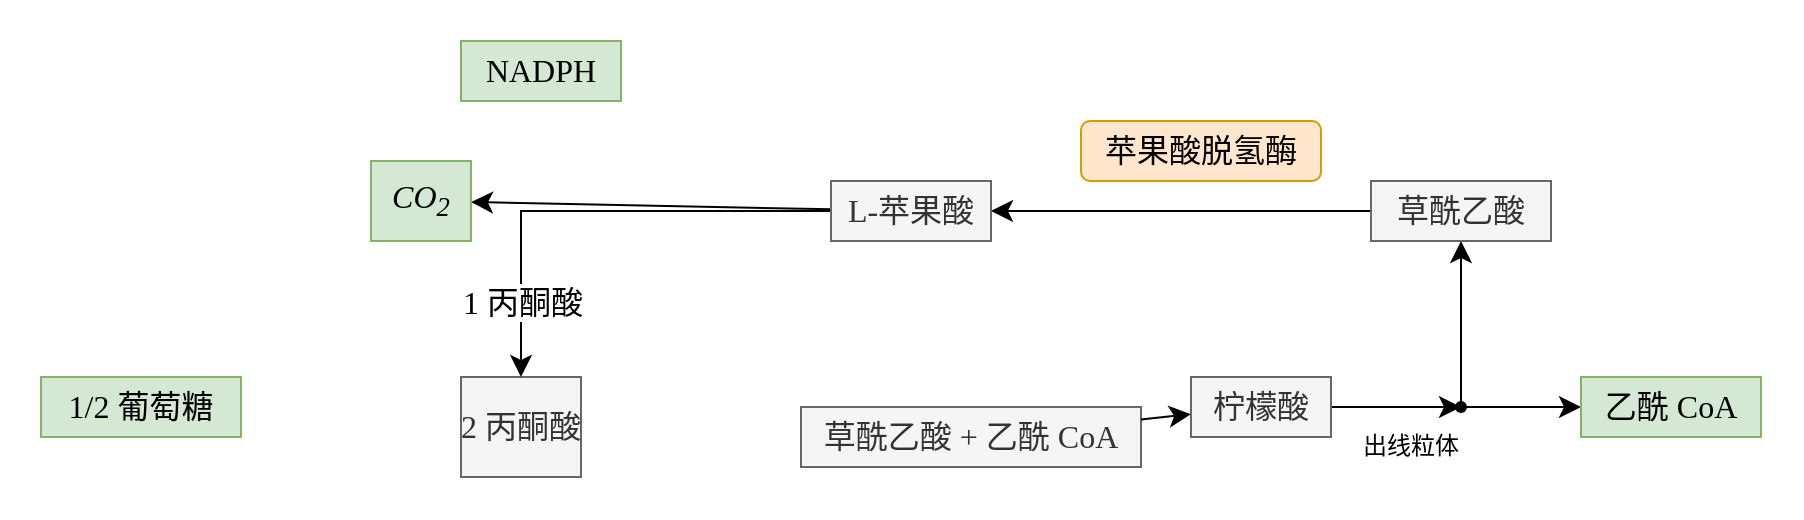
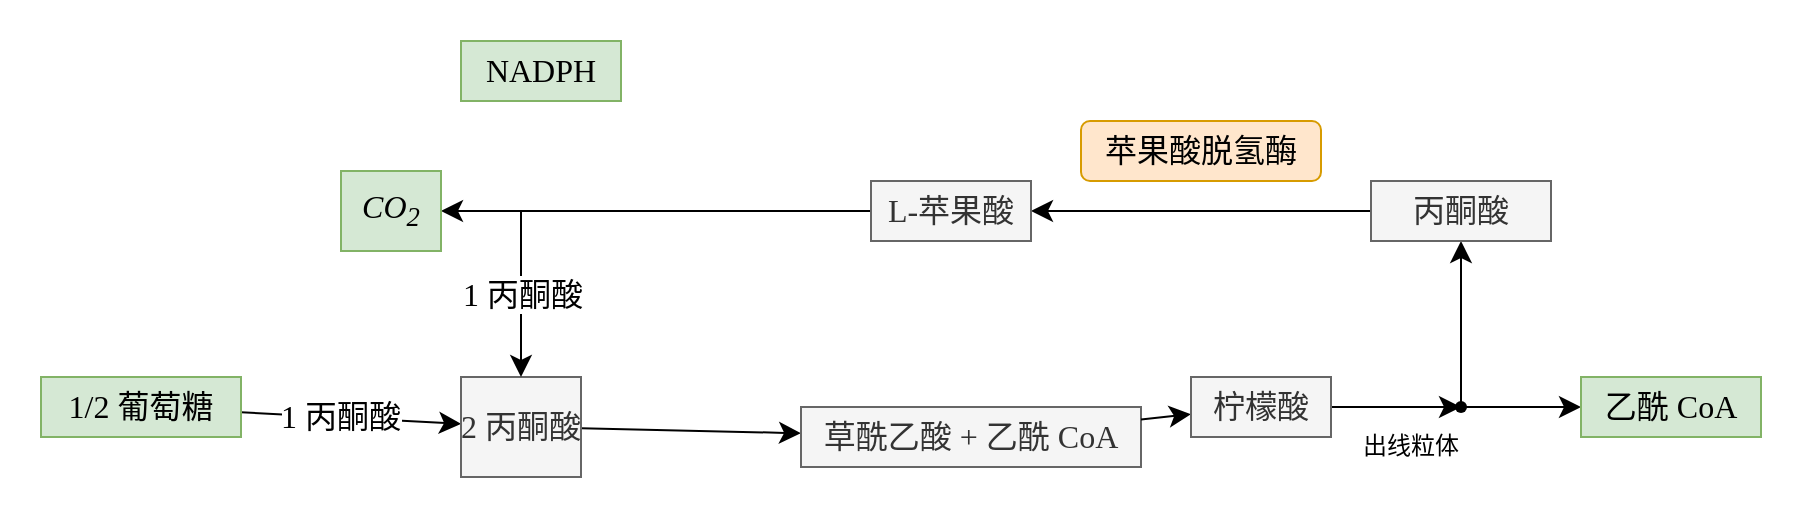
  <mxCell id="0" />
  <mxCell id="1" parent="0" />
+ <mxCell id="2" value="" style="edgeStyle=none;curved=1;rounded=0;orthogonalLoop=1;jettySize=auto;html=1;fontSize=12;startSize=8;endSize=8;fontFamily=var(--font-sans);" parent="1" source="4" target="6" edge="1"><mxGeometry relative="1" as="geometry" /></mxCell>
+ <mxCell id="3" value="1 丙酮酸" style="edgeLabel;html=1;align=center;verticalAlign=middle;resizable=0;points=[];fontSize=16;fontFamily=var(--font-sans);" parent="2" vertex="1" connectable="0"><mxGeometry x="-0.196" relative="1" as="geometry"><mxPoint x="6" as="offset" /></mxGeometry></mxCell>
  <mxCell id="4" value="1/2 葡萄糖" style="text;html=1;align=center;verticalAlign=middle;resizable=0;points=[];autosize=1;strokeColor=#82b366;fillColor=#d5e8d4;fontSize=16;fontFamily=var(--font-sans);" parent="1" vertex="1"><mxGeometry x="20" y="188" width="100" height="30" as="geometry" /></mxCell>
+ <mxCell id="5" value="" style="edgeStyle=none;curved=1;rounded=0;orthogonalLoop=1;jettySize=auto;html=1;fontSize=12;startSize=8;endSize=8;fontFamily=var(--font-sans);" parent="1" source="6" target="8" edge="1"><mxGeometry relative="1" as="geometry"><mxPoint x="310" y="203" as="targetPoint" /></mxGeometry></mxCell>
  <mxCell id="6" value="2 丙酮酸" style="text;html=1;align=center;verticalAlign=middle;resizable=0;points=[];autosize=1;strokeColor=#666666;fillColor=#f5f5f5;fontSize=16;fontColor=#333333;fontFamily=var(--font-sans);" parent="1" vertex="1"><mxGeometry x="230" y="188" width="60" height="50" as="geometry" /></mxCell>
  <mxCell id="7" value="" style="edgeStyle=none;curved=1;rounded=0;orthogonalLoop=1;jettySize=auto;html=1;fontSize=12;startSize=8;endSize=8;fontFamily=var(--font-sans);" parent="1" source="23" target="11" edge="1"><mxGeometry relative="1" as="geometry"><mxPoint x="730" y="203" as="targetPoint" /></mxGeometry></mxCell>
  <mxCell id="8" value="草酰乙酸 + 乙酰 CoA" style="text;html=1;align=center;verticalAlign=middle;resizable=0;points=[];autosize=1;strokeColor=#666666;fillColor=#f5f5f5;fontSize=16;fontColor=#333333;fontFamily=var(--font-sans);" parent="1" vertex="1"><mxGeometry x="400" y="203" width="170" height="30" as="geometry" /></mxCell>
  <mxCell id="9" style="edgeStyle=none;curved=1;rounded=0;orthogonalLoop=1;jettySize=auto;html=1;fontSize=12;startSize=8;endSize=8;fontFamily=var(--font-sans);" parent="1" source="11" target="14" edge="1"><mxGeometry relative="1" as="geometry" /></mxCell>
  <mxCell id="10" style="edgeStyle=none;curved=1;rounded=0;orthogonalLoop=1;jettySize=auto;html=1;fontSize=12;startSize=8;endSize=8;fontFamily=var(--font-sans);" parent="1" source="11" target="13" edge="1"><mxGeometry relative="1" as="geometry" /></mxCell>
  <mxCell id="11" value="" style="shape=waypoint;sketch=0;fillStyle=solid;size=6;pointerEvents=1;points=[];fillColor=none;resizable=0;rotatable=0;perimeter=centerPerimeter;snapToPoint=1;fontSize=16;fontFamily=var(--font-sans);" parent="1" vertex="1"><mxGeometry x="720" y="193" width="20" height="20" as="geometry" /></mxCell>
  <mxCell id="12" style="edgeStyle=none;curved=1;rounded=0;orthogonalLoop=1;jettySize=auto;html=1;fontSize=12;startSize=8;endSize=8;fontFamily=var(--font-sans);" parent="1" source="13" target="18" edge="1"><mxGeometry relative="1" as="geometry"><mxPoint x="600" y="105" as="targetPoint" /></mxGeometry></mxCell>
- <mxCell id="13" value="草酰乙酸" style="text;html=1;align=center;verticalAlign=middle;resizable=0;points=[];autosize=1;strokeColor=#666666;fillColor=#f5f5f5;fontSize=16;fontColor=#333333;fontFamily=var(--font-sans);" parent="1" vertex="1"><mxGeometry x="685" y="90" width="90" height="30" as="geometry" /></mxCell>
+ <mxCell id="13" value="丙酮酸" style="text;html=1;align=center;verticalAlign=middle;resizable=0;points=[];autosize=1;strokeColor=#666666;fillColor=#f5f5f5;fontSize=16;fontColor=#333333;fontFamily=var(--font-sans);" parent="1" vertex="1"><mxGeometry x="685" y="90" width="90" height="30" as="geometry" /></mxCell>
  <mxCell id="14" value="乙酰 CoA" style="text;html=1;align=center;verticalAlign=middle;resizable=0;points=[];autosize=1;strokeColor=#82b366;fillColor=#d5e8d4;fontSize=16;fontFamily=var(--font-sans);" parent="1" vertex="1"><mxGeometry x="790" y="188" width="90" height="30" as="geometry" /></mxCell>
  <mxCell id="15" style="edgeStyle=orthogonalEdgeStyle;rounded=0;orthogonalLoop=1;jettySize=auto;html=1;fontSize=12;startSize=8;endSize=8;fontFamily=var(--font-sans);" parent="1" source="18" target="6" edge="1"><mxGeometry relative="1" as="geometry" /></mxCell>
  <mxCell id="16" value="1 丙酮酸" style="edgeLabel;html=1;align=center;verticalAlign=middle;resizable=0;points=[];fontSize=16;fontFamily=var(--font-sans);" parent="15" vertex="1" connectable="0"><mxGeometry x="0.608" y="-1" relative="1" as="geometry"><mxPoint x="1" y="9" as="offset" /></mxGeometry></mxCell>
  <mxCell id="17" style="edgeStyle=none;curved=1;rounded=0;orthogonalLoop=1;jettySize=auto;html=1;fontSize=12;startSize=8;endSize=8;fontFamily=var(--font-sans);" parent="1" source="18" target="19" edge="1"><mxGeometry relative="1" as="geometry"><mxPoint x="230" y="105" as="targetPoint" /></mxGeometry></mxCell>
- <mxCell id="18" value="L-苹果酸" style="text;html=1;align=center;verticalAlign=middle;resizable=0;points=[];autosize=1;strokeColor=#666666;fillColor=#f5f5f5;fontSize=16;fontColor=#333333;fontFamily=var(--font-sans);" parent="1" vertex="1"><mxGeometry x="415" y="90" width="80" height="30" as="geometry" /></mxCell>
- <mxCell id="19" value="CO&lt;sub&gt;2&lt;/sub&gt;" style="text;html=1;align=center;verticalAlign=middle;resizable=0;points=[];autosize=1;strokeColor=#82b366;fillColor=#d5e8d4;fontSize=16;fontStyle=2;fontFamily=var(--font-sans);" parent="1" vertex="1"><mxGeometry x="185" y="80" width="50" height="40" as="geometry" /></mxCell>
+ <mxCell id="18" value="L-苹果酸" style="text;html=1;align=center;verticalAlign=middle;resizable=0;points=[];autosize=1;strokeColor=#666666;fillColor=#f5f5f5;fontSize=16;fontColor=#333333;fontFamily=var(--font-sans);" parent="1" vertex="1"><mxGeometry x="435" y="90" width="80" height="30" as="geometry" /></mxCell>
+ <mxCell id="19" value="CO&lt;sub&gt;2&lt;/sub&gt;" style="text;html=1;align=center;verticalAlign=middle;resizable=0;points=[];autosize=1;strokeColor=#82b366;fillColor=#d5e8d4;fontSize=16;fontStyle=2;fontFamily=var(--font-sans);" parent="1" vertex="1"><mxGeometry x="170" y="85" width="50" height="40" as="geometry" /></mxCell>
  <mxCell id="20" value="NADPH" style="text;html=1;align=center;verticalAlign=middle;resizable=0;points=[];autosize=1;strokeColor=#82b366;fillColor=#d5e8d4;fontSize=16;fontFamily=var(--font-sans);" parent="1" vertex="1"><mxGeometry x="230" y="20" width="80" height="30" as="geometry" /></mxCell>
  <mxCell id="21" value="苹果酸脱氢酶" style="text;html=1;align=center;verticalAlign=middle;resizable=0;points=[];autosize=1;strokeColor=#d79b00;fillColor=#ffe6cc;fontSize=16;rounded=1;fontFamily=var(--font-sans);" parent="1" vertex="1"><mxGeometry x="540" y="60" width="120" height="30" as="geometry" /></mxCell>
  <mxCell id="22" value="" style="edgeStyle=none;curved=1;rounded=0;orthogonalLoop=1;jettySize=auto;html=1;fontSize=12;startSize=8;endSize=8;fontFamily=var(--font-sans);" edge="1" parent="1" source="8" target="23"><mxGeometry relative="1" as="geometry"><mxPoint x="730" y="203" as="targetPoint" /><mxPoint x="600" y="203" as="sourcePoint" /></mxGeometry></mxCell>
  <mxCell id="23" value="柠檬酸" style="text;html=1;align=center;verticalAlign=middle;resizable=0;points=[];autosize=1;strokeColor=#666666;fillColor=#f5f5f5;fontSize=16;fontColor=#333333;fontFamily=var(--font-sans);" parent="1" vertex="1"><mxGeometry x="595" y="188" width="70" height="30" as="geometry" /></mxCell>
  <mxCell id="24" value="出线粒体" style="text;html=1;align=center;verticalAlign=middle;resizable=0;points=[];autosize=1;strokeColor=none;fillColor=none;fontSize=12;fontFamily=var(--font-sans);" vertex="1" parent="1"><mxGeometry x="670" y="208" width="70" height="30" as="geometry" /></mxCell>
